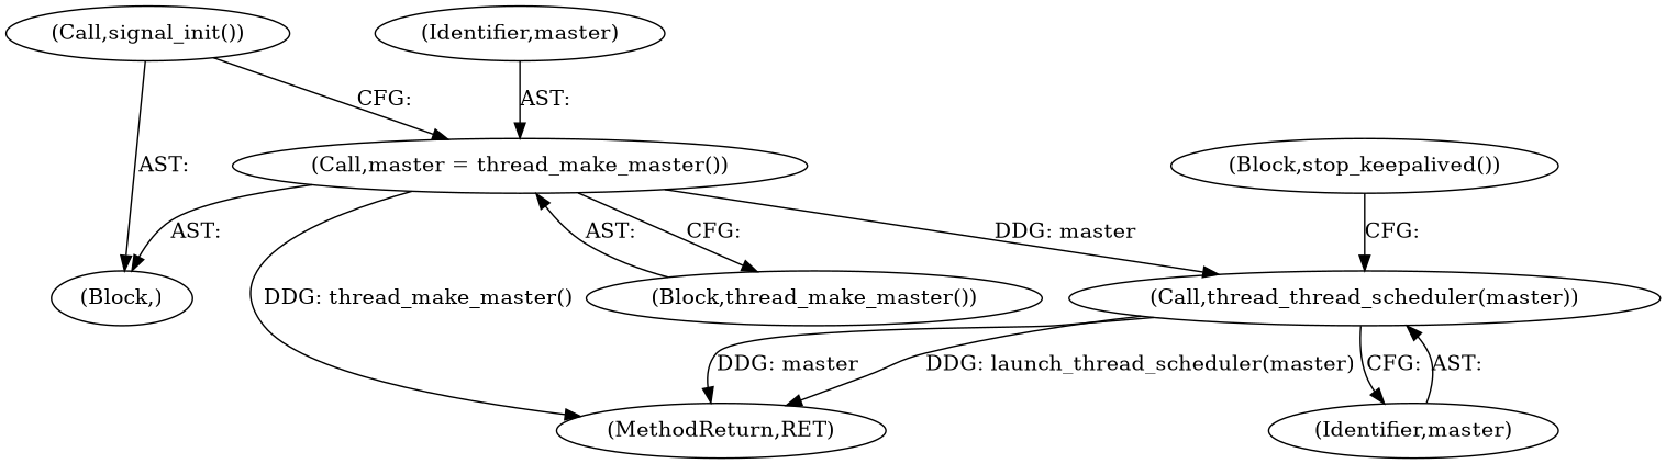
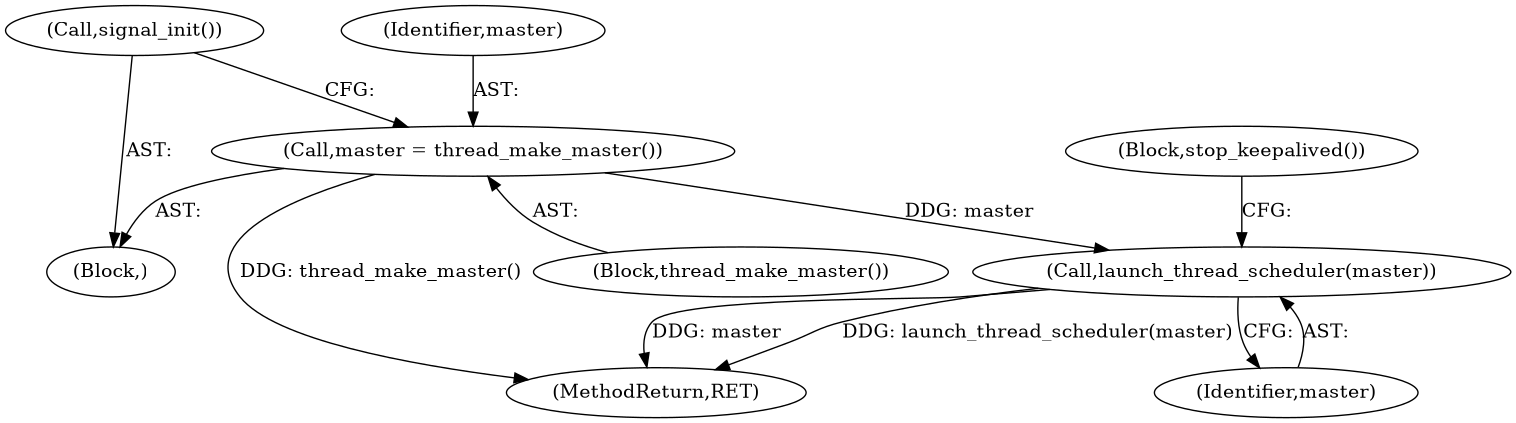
  digraph {
-   n1 [label="(Call,thread_thread_scheduler(master))"]
+   n1 [label="(Call,launch_thread_scheduler(master))"]
    n2 [label="(Identifier,master)"]
    n3 [label="(MethodReturn,RET)"]
    n4 [label="(Block,)"]
    n5 [label="(Call,master = thread_make_master())"]
    n6 [label="(Block,thread_make_master())"]
    n7 [label="(Block,stop_keepalived())"]
    n8 [label="(Identifier,master)"]
    n9 [label="(Call,signal_init())"]
    n1 -> n2 [label="CFG: "]
    n1 -> n3 [label="DDG: launch_thread_scheduler(master)"]
    n1 -> n3 [label="DDG: master"]
    n2 -> n1 [label="AST: "]
    n5 -> n1 [label="DDG: master"]
    n5 -> n3 [label="DDG: thread_make_master()"]
    n5 -> n4 [label="AST: "]
-   n5 -> n6 [label="CFG: "]
    n6 -> n5 [label="AST: "]
    n7 -> n1 [label="CFG: "]
    n8 -> n5 [label="AST: "]
    n9 -> n4 [label="AST: "]
    n9 -> n5 [label="CFG: "]
  }
